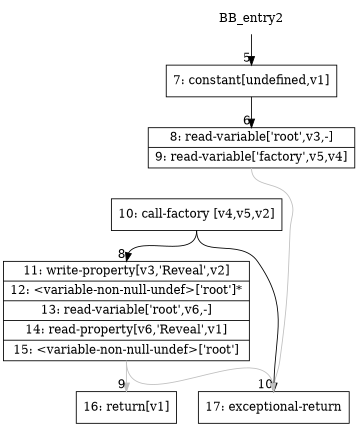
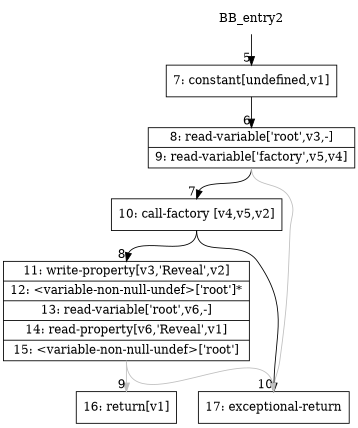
  digraph {
    rankdir=TD
    node [shape=record]
    edge [headport=n tailport=s]
    BB_entry2 [shape=none]
    n2 [label="{7: constant[undefined,v1]}"]
    n3 [label="{8: read-variable['root',v3,-]|9: read-variable['factory',v5,v4]}"]
    n4 [label="{10: call-factory [v4,v5,v2]}"]
    n5 [label="{17: exceptional-return}"]
    n6 [label="{11: write-property[v3,'Reveal',v2]|12: \<variable-non-null-undef\>['root']*|13: read-variable['root',v6,-]|14: read-property[v6,'Reveal',v1]|15: \<variable-non-null-undef\>['root']}"]
    n7 [label="{16: return[v1]}"]
    BB_entry2 -> n2 [headlabel="    5"]
    n2 -> n3 [headlabel="      6"]
+   n3 -> n4 [headlabel="      7"]
    n3 -> n5 [color=gray headlabel="      10"]
    n4 -> n5 [color=black]
    n4 -> n6 [headlabel="      8"]
    n6 -> n5 [color=gray]
    n6 -> n7 [color=gray headlabel="      9"]
  }
